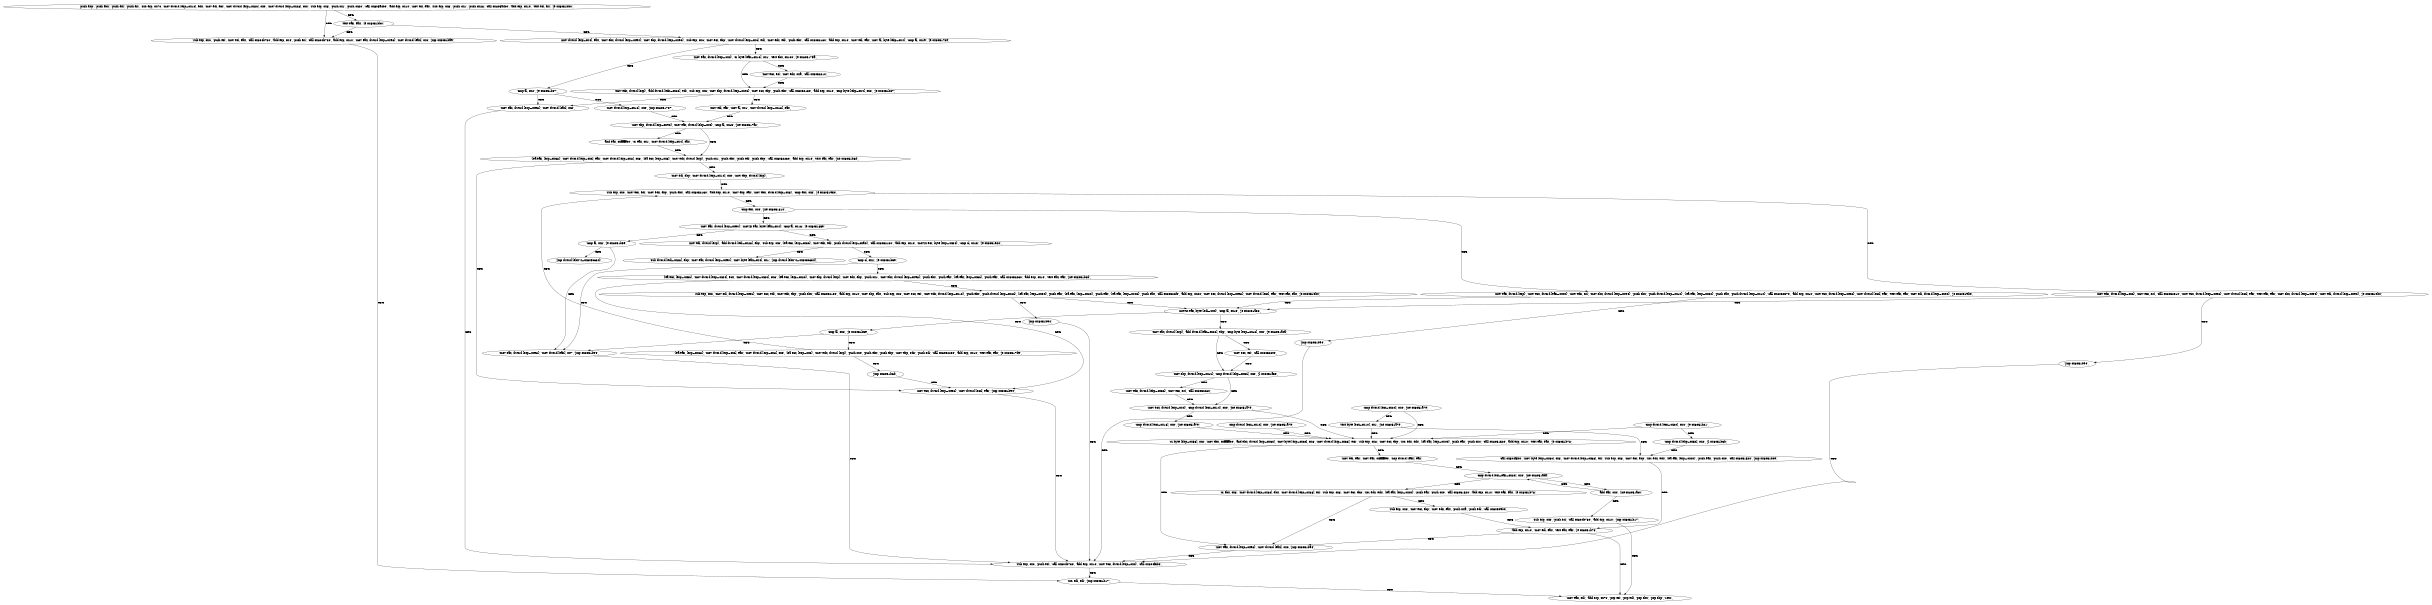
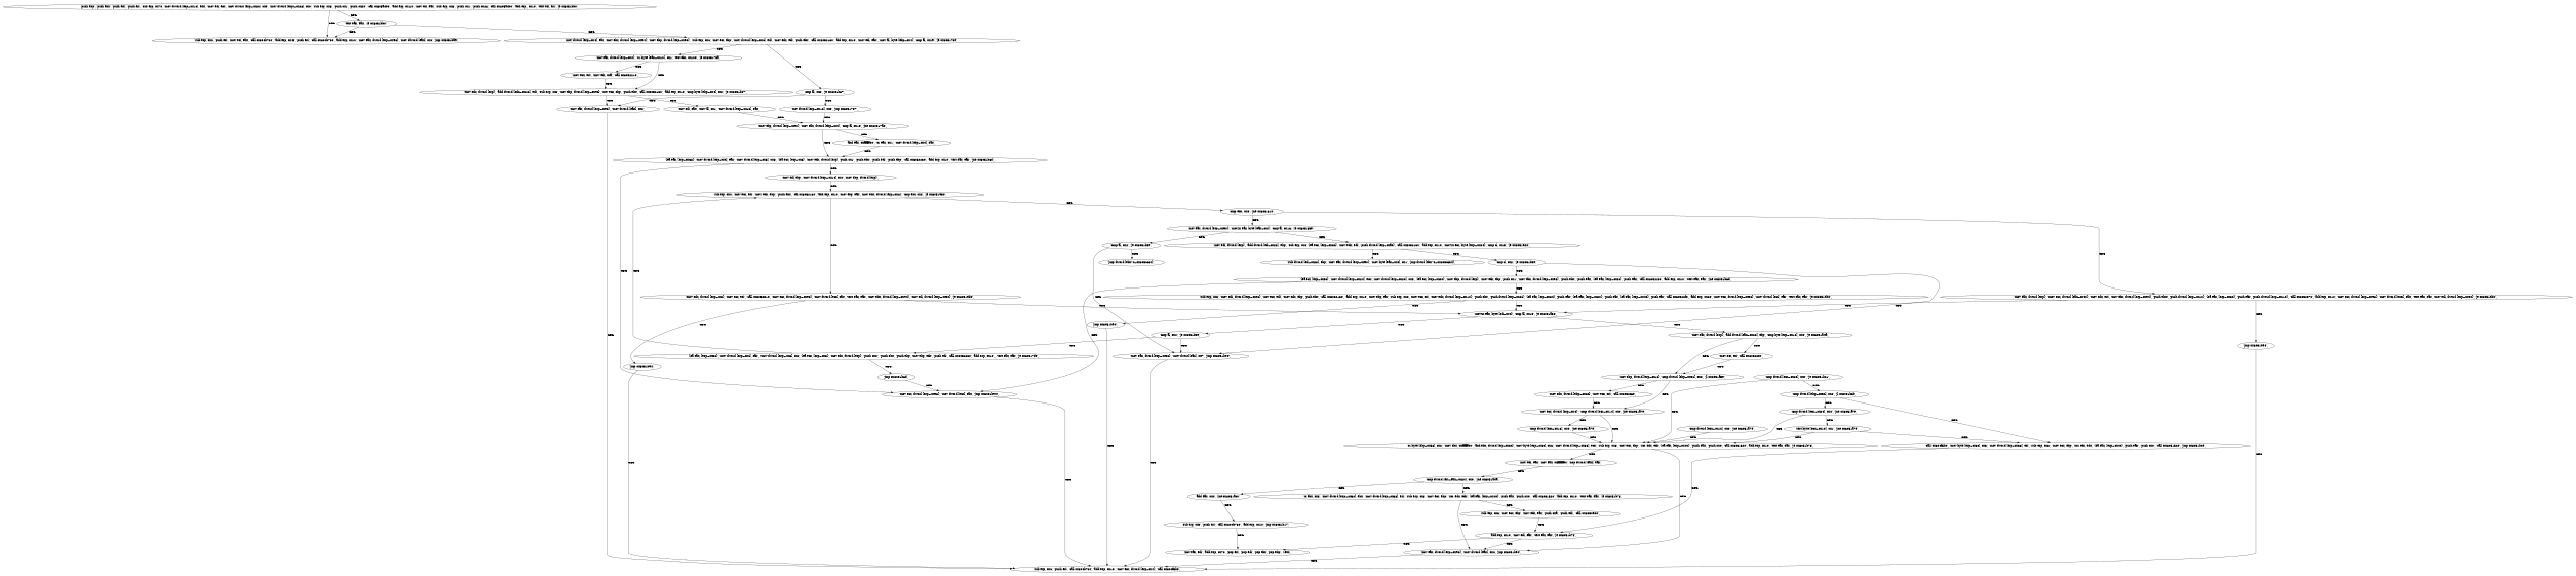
  digraph {
    n1 [label="'push ebp', 'push ebx', 'push edi', 'push esi', 'sub esp, 0x7c', 'mov dword [esp+0x1c], edx', 'mov edi, ecx', 'mov dword [esp+0x2c], 0x0', 'mov dword [esp+0x28], 0x0', 'sub esp, 0x8', 'push 0x1', 'push 0x20', 'call 0x805a4b0', 'add esp, 0x10', 'mov esi, eax', 'sub esp, 0x8', 'push 0x1', 'push 0x28', 'call 0x805a4b0', 'add esp, 0x10', 'test esi, esi', 'je 0x8051bb0', "]
    n2 [label="'sub esp, 0xc', 'push esi', 'mov esi, eax', 'call 0x804b730', 'add esp, 0x4', 'push esi', 'call 0x804b730', 'add esp, 0x10', 'mov eax, dword [esp+0x98]', 'mov dword [eax], 0xc', 'jmp 0x8051ba9', "]
    n3 [label="'test eax, eax', 'je 0x8051bb0', "]
-   n4 [label="'xor edi, edi', 'jmp 0x8051b17', "]
    n5 [label="'mov dword [esp+0x4], eax', 'mov ebx, dword [esp+0x94]', 'mov ebp, dword [esp+0x90]', 'sub esp, 0xc', 'mov ecx, ebp', 'mov dword [esp+0xc], edi', 'mov edx, edi', 'push ebx', 'call 0x8052130', 'add esp, 0x10', 'mov edi, eax', 'mov al, byte [ebp+0x4]', 'cmp al, 0x19', 'je 0x805173e', "]
    n6 [label="'mov eax, edi', 'add esp, 0x7c', 'pop esi', 'pop edi', 'pop ebx', 'pop ebp', 'retn', "]
    n7 [label="'mov eax, dword [esp+0x4]', 'or byte [eax+0x10], 0x1', 'test ebx, 0x100', 'je 0x805175a', "]
    n8 [label="'cmp al, 0x2', 'je 0x8051b87', "]
    n9 [label="'mov edx, dword [esp]', 'add dword [edx+0x28], edi', 'sub esp, 0xc', 'mov ebp, dword [esp+0x9c]', 'mov ecx, ebp', 'push ebx', 'call 0x8052130', 'add esp, 0x10', 'cmp byte [ebp+0x4], 0x2', 'je 0x8051b87', "]
    n10 [label="'mov ecx, esi', 'mov edx, 0xa', 'call 0x8052210', "]
    n11 [label="'mov eax, dword [esp+0x98]', 'mov dword [eax], 0x2', "]
    n12 [label="'mov dword [esp+0x18], 0x0', 'jmp 0x8051787', "]
    n13 [label="'mov edi, eax', 'mov al, 0x1', 'mov dword [esp+0x18], eax', "]
    n14 [label="'sub esp, 0xc', 'push esi', 'call 0x804b730', 'add esp, 0x10', 'mov ecx, dword [esp+0x4]', 'call 0x804f5b0', "]
    n15 [label="'mov ebp, dword [esp+0x90]', 'mov eax, dword [ebp+0x4]', 'cmp al, 0x15', 'jne 0x80517a0', "]
    n16 [label="'lea eax, [esp+0x38]', 'mov dword [esp+0xc], eax', 'mov dword [esp+0x8], 0x3', 'lea ecx, [esp+0x8]', 'mov edx, dword [esp]', 'push 0x1', 'push ebx', 'push edi', 'push ebp', 'call 0x8052230', 'add esp, 0x10', 'test eax, eax', 'jne 0x8051b6d', "]
    n17 [label="'and eax, 0xffffff00', 'or eax, 0x1', 'mov dword [ebp+0x4], eax', "]
    n18 [label="'mov ecx, dword [esp+0x98]', 'mov dword [ecx], eax', 'jmp 0x8051b94', "]
    n19 [label="'mov edi, ebp', 'mov dword [esp+0x14], 0x0', 'mov ebp, dword [esp]', "]
    n20 [label="'sub esp, 0xc', 'mov ecx, edi', 'mov edx, ebp', 'push ebx', 'call 0x8052130', 'add esp, 0x10', 'mov ebp, eax', 'mov ebx, dword [esp+0x8]', 'cmp ebx, 0x2', 'je 0x8051950', "]
    n21 [label="'mov edx, dword [esp+0xc]', 'mov ecx, esi', 'call 0x8052510', 'mov ecx, dword [esp+0x98]', 'mov dword [ecx], eax', 'test eax, eax', 'mov ebx, dword [esp+0x94]', 'mov edi, dword [esp+0x90]', 'je 0x80519b0', "]
    n22 [label="'cmp ebx, 0x4', 'jne 0x8051810',"]
    n23 [label="'movzx eax, byte [edi+0x4]', 'cmp al, 0x15', 'je 0x8051a36', "]
    n24 [label="'jmp 0x8051b94', "]
    n25 [label="'mov eax, dword [esp+0x90]', 'movzx eax, byte [eax+0x4]', 'cmp al, 0x16', 'je 0x805185e', "]
    n26 [label="'mov eax, dword [esp]', 'mov ecx, dword [eax+0x40]', 'mov edx, esi', 'mov ebx, dword [esp+0x94]', 'push ebx', 'push dword [esp+0x10]', 'lea eax, [esp+0x30]', 'push eax', 'push dword [esp+0x10]', 'call 0x8052570', 'add esp, 0x10', 'mov ecx, dword [esp+0x98]', 'mov dword [ecx], eax', 'test eax, eax', 'mov edi, dword [esp+0x90]', 'je 0x80519b0', "]
    n27 [label="'mov eax, dword [esp]', 'add dword [eax+0x28], ebp', 'cmp byte [esp+0x18], 0x0', 'je 0x8051a4a', "]
    n28 [label="'cmp al, 0x2', 'je 0x8051b5e', "]
    n29 [label="'mov ebp, dword [esp+0x1c]', 'cmp dword [ebp+0x5c], 0x2', 'jl 0x8051a5e', "]
    n30 [label="'mov ecx, esi', 'call 0x8052c40', "]
    n31 [label="'mov eax, dword [esp+0x98]', 'mov dword [eax], 0x7', 'jmp 0x8051b94', "]
    n32 [label="'lea eax, [esp+0x38]', 'mov dword [esp+0xc], eax', 'mov dword [esp+0x8], 0x3', 'lea ecx, [esp+0x8]', 'mov edx, dword [esp]', 'push 0x0', 'push ebx', 'push ebp', 'mov ebp, edx', 'push edi', 'call 0x8052230', 'add esp, 0x10', 'test eax, eax', 'je 0x80517d9', "]
    n33 [label="'mov edi, dword [esp]', 'add dword [edi+0x28], ebp', 'sub esp, 0xc', 'lea ecx, [esp+0x3c]', 'mov edx, edi', 'push dword [esp+0xa0]', 'call 0x8052130', 'add esp, 0x10', 'movzx ecx, byte [esp+0x34]', 'cmp cl, 0x15', 'je 0x8051920', "]
    n34 [label="'cmp al, 0x2', 'je 0x8051b5e', "]
    n35 [label="'jmp 0x8051b94', "]
    n36 [label="'sub dword [edi+0x28], ebp', 'mov eax, dword [esp+0x90]', 'mov byte [eax+0x4], 0x1', 'jmp dword [ebx*4+0x805c634]', "]
    n37 [label="'cmp cl, 0x2', 'je 0x8051b5e', "]
    n38 [label="'jmp dword [ebx*4+0x805c634]', "]
    n39 [label="'mov ecx, dword [esp+0x4]', 'cmp dword [ecx+0x14], 0x0', 'jne 0x8051a7e', "]
    n40 [label="'mov edx, dword [ebp+0x3c]', 'mov ecx, esi', 'call 0x8052c60', "]
    n41 [label="'jmp 0x8051b6d', "]
    n42 [label="'lea ecx, [esp+0x5c]', 'mov dword [esp+0x24], ecx', 'mov dword [esp+0x20], 0x3', 'lea ecx, [esp+0x20]', 'mov ebp, dword [esp]', 'mov edx, ebp', 'push 0x1', 'mov ebx, dword [esp+0x98]', 'push ebx', 'push eax', 'lea eax, [esp+0x3c]', 'push eax', 'call 0x8052230', 'add esp, 0x10', 'test eax, eax', 'jne 0x8051b6d', "]
    n43 [label="'or byte [ebp+0x58], 0x2', 'mov ebx, 0xffffff00', 'and ebx, dword [esp+0x3c]', 'mov byte [esp+0x3c], 0x6', 'mov dword [esp+0x38], ecx', 'sub esp, 0x8', 'mov ecx, ebp', 'xor edx, edx', 'lea eax, [esp+0x40]', 'push eax', 'push 0x0', 'call 0x8051520', 'add esp, 0x10', 'test eax, eax', 'je 0x8051b78', "]
    n44 [label="'cmp dword [ecx+0x18], 0x0', 'jne 0x8051a7e', "]
    n45 [label="'sub esp, 0xc', 'mov edi, dword [esp+0x9c]', 'mov ecx, edi', 'mov edx, ebp', 'push ebx', 'call 0x8052130', 'add esp, 0x10', 'mov ebp, eax', 'sub esp, 0xc', 'mov ecx, esi', 'mov edx, dword [esp+0x10]', 'push ebx', 'push dword [esp+0x2c]', 'lea eax, [esp+0x34]', 'push eax', 'lea eax, [esp+0x20]', 'push eax', 'lea eax, [esp+0x48]', 'push eax', 'call 0x80522f0', 'add esp, 0x20', 'mov ecx, dword [esp+0x98]', 'mov dword [ecx], eax', 'test eax, eax', 'je 0x80519b0', "]
    n46 [label="'mov eax, dword [esp+0x98]', 'mov dword [eax], 0xc', 'jmp 0x8051b94', "]
    n47 [label="'mov edi, eax', 'mov eax, 0xffffffe0', 'nop dword [eax], eax', "]
    n48 [label="'jmp 0x8051b94', "]
    n49 [label="'cmp dword [esi+eax+0x20], 0x0', 'jne 0x8051ada', "]
    n50 [label="'cmp dword [ecx+0x1c], 0x0', 'jne 0x8051a7e', "]
    n51 [label="'or ebx, 0x3', 'mov dword [esp+0x3c], ebx', 'mov dword [esp+0x38], esi', 'sub esp, 0x8', 'mov ecx, ebp', 'xor edx, edx', 'lea eax, [esp+0x40]', 'push eax', 'push 0x0', 'call 0x8051520', 'add esp, 0x10', 'test eax, eax', 'je 0x8051b78', "]
    n52 [label="'add eax, 0x4', 'jne 0x8051ac0', "]
    n53 [label="'cmp dword [ecx+0x20], 0x0', 'je 0x8051b21', "]
    n54 [label="'cmp dword [ebp+0x5c], 0x2', 'jl 0x8051b3b', "]
    n55 [label="'sub esp, 0x8', 'mov ecx, ebp', 'mov edx, eax', 'push 0xa', 'push edi', 'call 0x8050900', "]
    n56 [label="'sub esp, 0xc', 'push esi', 'call 0x804b730', 'add esp, 0x10', 'jmp 0x8051b17', "]
    n57 [label="'call 0x804f5b0', 'mov byte [esp+0x3c], 0x3', 'mov dword [esp+0x38], esi', 'sub esp, 0x8', 'mov ecx, ebp', 'xor edx, edx', 'lea eax, [esp+0x40]', 'push eax', 'push 0x0', 'call 0x8051520', 'jmp 0x8051b0e', "]
    n58 [label="'cmp dword [ecx+0x24], 0x0', 'jne 0x8051a7e', "]
    n59 [label="'add esp, 0x10', 'mov edi, eax', 'test eax, eax', 'je 0x8051b78', "]
    n60 [label="'test byte [ecx+0x10], 0x1', 'jne 0x8051a7e', "]
    n1 -> n2 [label=CFG]
    n1 -> n3 [label=CFG]
-   n2 -> n4 [label=CFG]
    n3 -> n2 [label=CFG]
    n3 -> n5 [label=CFG]
-   n4 -> n6 [label=CFG]
    n5 -> n7 [label=CFG]
    n5 -> n8 [label=CFG]
    n7 -> n9 [label=CFG]
    n7 -> n10 [label=CFG]
    n8 -> n11 [label=CFG]
    n8 -> n12 [label=CFG]
    n9 -> n11 [label=CFG]
    n9 -> n13 [label=CFG]
    n10 -> n9 [label=CFG]
    n11 -> n14 [label=CFG]
    n12 -> n15 [label=CFG]
    n13 -> n15 [label=CFG]
-   n14 -> n4 [label=CFG]
    n15 -> n16 [label=CFG]
    n15 -> n17 [label=CFG]
    n16 -> n18 [label=CFG]
    n16 -> n19 [label=CFG]
    n17 -> n16 [label=CFG]
    n18 -> n14 [label=CFG]
    n19 -> n20 [label=CFG]
    n20 -> n21 [label=CFG]
    n20 -> n22 [label=CFG]
    n21 -> n23 [label=CFG]
    n21 -> n24 [label=CFG]
    n22 -> n25 [label=CFG]
    n22 -> n26 [label=CFG]
    n23 -> n27 [label=CFG]
    n23 -> n28 [label=CFG]
    n24 -> n14 [label=CFG]
    n25 -> n33 [label=CFG]
    n25 -> n34 [label=CFG]
    n26 -> n23 [label=CFG]
    n26 -> n35 [label=CFG]
    n27 -> n29 [label=CFG]
    n27 -> n30 [label=CFG]
    n28 -> n31 [label=CFG]
    n28 -> n32 [label=CFG]
    n29 -> n39 [label=CFG]
    n29 -> n40 [label=CFG]
    n30 -> n29 [label=CFG]
    n31 -> n14 [label=CFG]
    n32 -> n20 [label=CFG]
    n32 -> n41 [label=CFG]
    n33 -> n36 [label=CFG]
    n33 -> n37 [label=CFG]
    n34 -> n31 [label=CFG]
    n34 -> n38 [label=CFG]
    n35 -> n14 [label=CFG]
    n37 -> n31 [label=CFG]
    n37 -> n42 [label=CFG]
    n39 -> n43 [label=CFG]
    n39 -> n44 [label=CFG]
    n40 -> n39 [label=CFG]
    n41 -> n18 [label=CFG]
    n42 -> n18 [label=CFG]
    n42 -> n45 [label=CFG]
    n43 -> n46 [label=CFG]
    n43 -> n47 [label=CFG]
    n44 -> n43 [label=CFG]
    n45 -> n23 [label=CFG]
    n45 -> n48 [label=CFG]
    n46 -> n14 [label=CFG]
    n47 -> n49 [label=CFG]
    n48 -> n14 [label=CFG]
    n49 -> n51 [label=CFG]
    n49 -> n52 [label=CFG]
    n50 -> n43 [label=CFG]
    n51 -> n46 [label=CFG]
    n51 -> n55 [label=CFG]
-   n52 -> n49 [label=CFG]
    n52 -> n56 [label=CFG]
    n53 -> n43 [label=CFG]
    n53 -> n54 [label=CFG]
    n54 -> n57 [label=CFG]
+   n54 -> n58 [label=CFG]
    n55 -> n59 [label=CFG]
    n56 -> n6 [label=CFG]
    n57 -> n59 [label=CFG]
    n58 -> n43 [label=CFG]
    n58 -> n60 [label=CFG]
    n59 -> n6 [label=CFG]
    n59 -> n46 [label=CFG]
    n60 -> n43 [label=CFG]
    n60 -> n57 [label=CFG]
  }
